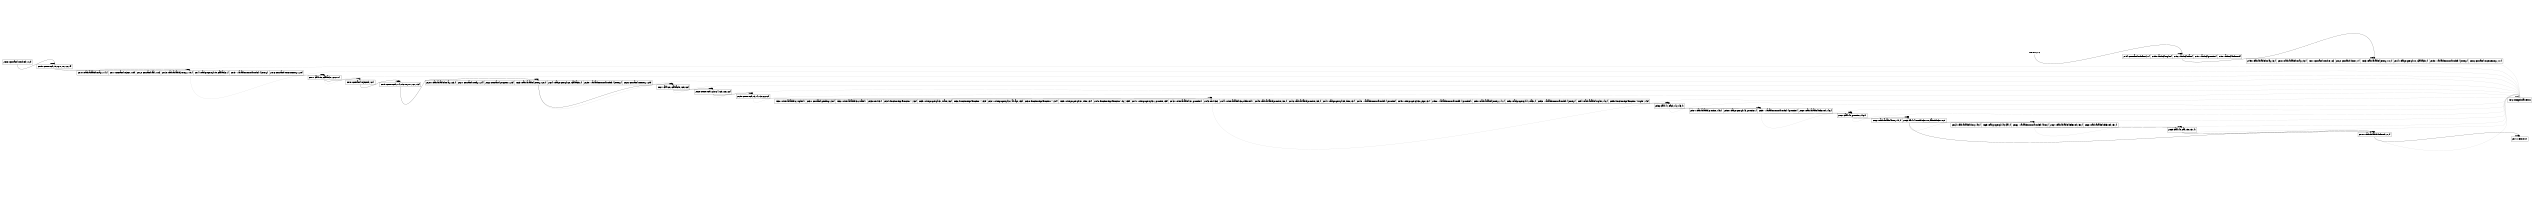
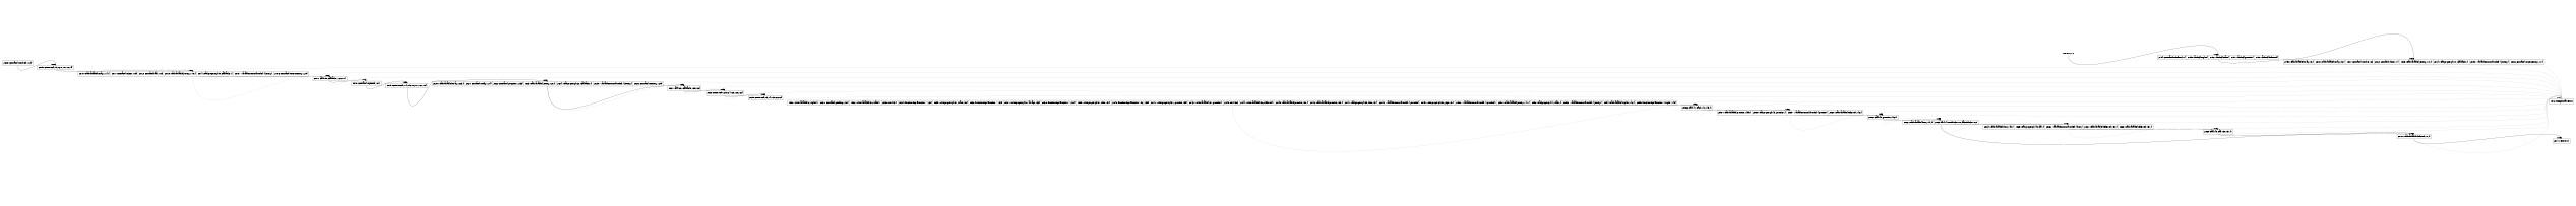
  digraph {
    rankdir=LR
    node [shape=record]
    edge [headport=n tailport=s]
    BB_entry76 [shape=none]
    n2 [label="{2794: constant[undefined,v1]|2795: vardecl['tuples']|2796: vardecl['state']|2797: vardecl['promise']|2798: vardecl['deferred']}"]
    n3 [label="{2799: read-variable['Array',v3,-]|2800: read-variable['Array',v5,-]|2801: constant[\"resolve\",v6]|2802: constant[\"done\",v7]|2803: read-variable['jQuery',v10,-]|2804: read-property[v10,'Callbacks',-]|2805: \<variable-non-null-undef\>['jQuery']|2806: constant[\"once memory\",v11]}"]
    n4 [label="{2872: exceptional-return}"]
    n5 [label="{2808: constant[\"resolved\",v12]}"]
    n6 [label="{2809: construct[-,v5,v6,v7,v8,v12,v4]}"]
    n7 [label="{2810: read-variable['Array',v14,-]|2811: constant[\"reject\",v15]|2812: constant[\"fail\",v16]|2813: read-variable['jQuery',v19,-]|2814: read-property[v19,'Callbacks',-]|2815: \<variable-non-null-undef\>['jQuery']|2816: constant[\"once memory\",v20]}"]
    n8 [label="{2817: call[v19,'Callbacks',v20,v17]}"]
    n9 [label="{2818: constant[\"rejected\",v21]}"]
    n10 [label="{2819: construct[-,v14,v15,v16,v17,v21,v13]}"]
    n11 [label="{2820: read-variable['Array',v23,-]|2821: constant[\"notify\",v24]|2822: constant[\"progress\",v25]|2823: read-variable['jQuery',v28,-]|2824: read-property[v28,'Callbacks',-]|2825: \<variable-non-null-undef\>['jQuery']|2826: constant[\"memory\",v29]}"]
    n12 [label="{2827: call[v28,'Callbacks',v29,v26]}"]
    n13 [label="{2828: construct[-,v23,v24,v25,v26,v22]}"]
    n14 [label="{2829: construct[-,v3,v4,v13,v22,v2]}"]
    n15 [label="{2830: write-variable[v2,'tuples']*|2831: constant[\"pending\",v30]|2832: write-variable[v30,'state']*|2833: new[v31]|2834: function-expr[function ( ),v32]|2835: write-property[v31,'state',v32]|2836: function-expr[function ( ),v33]|2837: write-property[v31,'always',v33]|2838: function-expr[function ( ),v34]|2839: write-property[v31,'then',v34]|2840: function-expr[function ( obj ),v35]|2841: write-property[v31,'promise',v35]|2842: write-variable[v31,'promise']*|2843: new[v36]|2844: write-variable[v36,'deferred']*|2845: read-variable['promise',v38,-]|2846: read-variable['promise',v39,-]|2847: read-property[v39,'then',v37]|2848: \<variable-non-null-undef\>['promise']|2849: write-property[v38,'pipe',v37]|2850: \<variable-non-null-undef\>['promise']*|2851: read-variable['jQuery',v41,-]|2852: read-property[v41,'each',-]|2853: \<variable-non-null-undef\>['jQuery']|2854: read-variable['tuples',v42,-]|2855: function-expr[function ( i tuple ),v43]}"]
    n16 [label="{2856: call[v41,'each',v42,v43,-]*}"]
    n17 [label="{2857: read-variable['promise',v45,-]|2858: read-property[v45,'promise',-]|2859: \<variable-non-null-undef\>['promise']|2860: read-variable['deferred',v46,-]}"]
    n18 [label="{2861: call[v45,'promise',v46,-]*}"]
    n19 [label="{2862: read-variable['func',v47,-]|2863: if[v47](true-block:1100,false-block:1102)}"]
    n20 [label="{2864: read-variable['func',v49,-]|2865: read-property[v49,'call',-]|2866: \<variable-non-null-undef\>['func']|2867: read-variable['deferred',v50,-]|2868: read-variable['deferred',v51,-]}"]
    n21 [label="{2870: read-variable['deferred',v1,-]}"]
    n22 [label="{2869: call[v49,'call',v50,v51,-]*}"]
    n23 [label="{2871: return[v1]}"]
    BB_entry76 -> n2 [headlabel="    1082"]
    n2 -> n3 [headlabel="      1083"]
    n3 -> n4 [color=gray headlabel="      1104"]
    n5 -> n6 [headlabel="      1086"]
    n6 -> n4 [color=gray]
    n6 -> n7 [headlabel="      1087"]
    n7 -> n4 [color=gray]
    n7 -> n8 [headlabel="      1088"]
    n8 -> n4 [color=gray]
    n8 -> n9 [headlabel="      1089"]
    n9 -> n10 [headlabel="      1090"]
    n10 -> n11 [headlabel="      1091"]
    n11 -> n4 [color=gray]
    n11 -> n12 [headlabel="      1092"]
    n12 -> n4 [color=gray]
    n12 -> n13 [headlabel="      1093"]
    n13 -> n4 [color=gray]
    n13 -> n14 [headlabel="      1094"]
    n14 -> n4 [color=gray]
-   n14 -> n15 [headlabel="      1095"]
    n15 -> n4 [color=gray]
    n15 -> n16 [headlabel="      1096"]
    n16 -> n4 [color=gray]
    n16 -> n17 [headlabel="      1097"]
    n17 -> n4 [color=gray]
    n17 -> n18 [headlabel="      1098"]
    n18 -> n4 [color=gray]
    n18 -> n19 [headlabel="      1099"]
    n19 -> n4 [color=gray]
    n19 -> n20 [headlabel="      1100"]
    n19 -> n21 [headlabel="      1102"]
    n20 -> n4 [color=gray]
    n20 -> n22 [headlabel="      1101"]
    n21 -> n4 [color=gray]
    n21 -> n23 [headlabel="      1103"]
    n22 -> n4 [color=gray]
    n22 -> n21
  }
